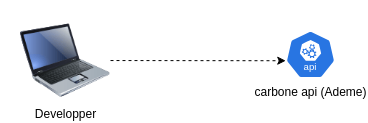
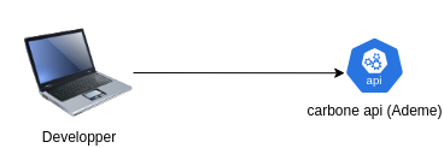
  <mxCell id="0" />
  <mxCell id="1" parent="0" />
  <mxCell id="2" value="carbone api (Ademe)" style="aspect=fixed;sketch=0;html=1;dashed=0;whitespace=wrap;verticalLabelPosition=bottom;verticalAlign=top;fillColor=#2875E2;strokeColor=#ffffff;points=[[0.005,0.63,0],[0.1,0.2,0],[0.9,0.2,0],[0.5,0,0],[0.995,0.63,0],[0.72,0.99,0],[0.5,1,0],[0.28,0.99,0]];shape=mxgraph.kubernetes.icon2;kubernetesLabel=1;prIcon=api" vertex="1" parent="1"><mxGeometry x="285" y="30" width="50" height="48" as="geometry" /></mxCell>
  <mxCell id="3" value="Developper" style="image;html=1;image=img/lib/clip_art/computers/Laptop_128x128.png" vertex="1" parent="1"><mxGeometry x="20" y="20" width="90" height="80" as="geometry" /></mxCell>
- <mxCell id="4" style="edgeStyle=none;html=1;entryX=0.005;entryY=0.63;entryDx=0;entryDy=0;entryPerimeter=0;dashed=1;" edge="1" parent="1" source="3" target="2"><mxGeometry relative="1" as="geometry" /></mxCell>
+ <mxCell id="4" style="edgeStyle=none;html=1;entryX=0.005;entryY=0.63;entryDx=0;entryDy=0;entryPerimeter=0;" edge="1" parent="1" source="3" target="2"><mxGeometry relative="1" as="geometry" /></mxCell>
